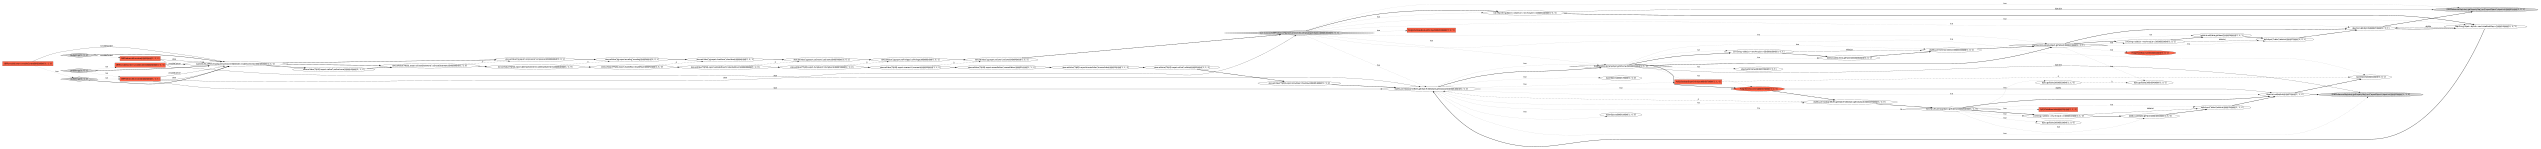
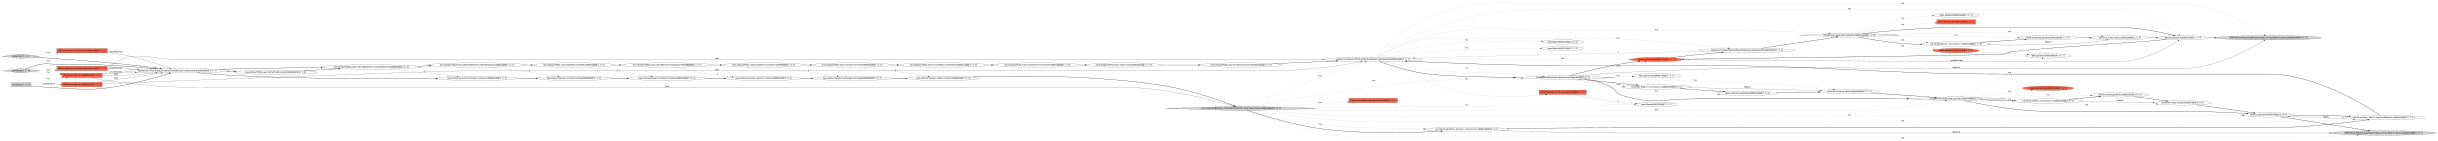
  digraph {
    fontname="IBM Plex Sans"
    rankdir=LR
    node [fillcolor=white fontname="IBM Plex Sans" shape=ellipse style=filled]
    edge [fontname="IBM Plex Sans" style=bold]
    n1 [label="store.setValue(\"MySQL.export.showViews\",showViews)@@@14@@@['1', '1', '0']"]
    n2 [label="objInfo.put(\"database\",DBUtils.getObjectFullId(object.getDatabase()))@@@14@@@['1', '1', '1']"]
    n3 [label="exportObjects@@@17@@@['0', '1', '0']"]
    n4 [label="!CommonUtils.isEmpty(object.getSchemas())@@@15@@@['1', '1', '1']" shape=diamond]
    n5 [label="objectList.add(objInfo)@@@27@@@['1', '1', '0']"]
    n6 [label="!CommonUtils.isEmpty(object.getTables())@@@20@@@['1', '1', '0']" shape=diamond]
    n7 [fillcolor=tomato label="MySQLDatabaseExportInfo object@@@17@@@['1', '1', '0']" shape=box]
    n8 [label="objInfo.put(\"catalog\",DBUtils.getObjectFullId(object.getDatabase()))@@@19@@@['1', '1', '0']"]
    n9 [fillcolor=lightgray label="((DBPPreferenceMap)store).getPropertyMap().put(\"exportObjects\",objectList)@@@29@@@['1', '1', '0']"]
    n10 [fillcolor=tomato label="PostgreSchema schema@@@17@@@['1', '1', '1']"]
    n11 [label="exportObjects@@@16@@@['1', '0', '0']"]
    n12 [label="!CommonUtils.isEmpty(object.getTables())@@@22@@@['0', '0', '1']" shape=diamond]
    n13 [label="objInfo.put(\"schemas\",tableList)@@@20@@@['0', '0', '1']"]
    n14 [label="List<String> tableList = new ArrayList<>()@@@16@@@['0', '0', '1']"]
    n15 [label="tableList.add(schema.getName())@@@18@@@['0', '0', '1']"]
    n16 [label="object.getSchemas()@@@17@@@['0', '0', '1']"]
    n17 [label="object.getTables()@@@21@@@['1', '0', '0']"]
    n18 [label="tableList.add(table.getName())@@@23@@@['1', '1', '0']"]
    n19 [label="objInfo.put(\"tables\",tableList)@@@25@@@['1', '1', '0']"]
    n20 [label="List<String> tableList = new ArrayList<>()@@@21@@@['1', '1', '0']"]
-   n21 [label="object.getTables()@@@22@@@['1', '1', '0']"]
+   n21 [fillcolor=tomato label="object.getTables()@@@22@@@['1', '1', '0']"]
    n22 [fillcolor=tomato label="MySQLTableBase table@@@22@@@['0', '1', '0']" shape=box]
    n23 [label="exportObjects@@@12@@@['0', '0', '1']"]
    n24 [fillcolor=tomato label="PostgreDatabaseBackupInfo object@@@12@@@['0', '0', '1']" shape=box]
    n25 [fillcolor=lightgray label="store instanceof DBPPreferenceMap && !CommonUtils.isEmpty(exportObjects)@@@10@@@['0', '0', '1']" shape=diamond]
    n26 [label="List<Map<String,Object>> objectList = new ArrayList<>()@@@11@@@['0', '0', '1']"]
    n27 [label="objectList.add(objInfo)@@@29@@@['0', '0', '1']"]
    n28 [fillcolor=lightgray label="((DBPPreferenceMap)store).getPropertyMap().put(\"exportObjects\",objectList)@@@31@@@['0', '0', '1']"]
    n29 [label="Map<String,Object> objInfo = new LinkedHashMap<>()@@@13@@@['0', '0', '1']"]
    n30 [label="objInfo.put(\"tables\",tableList)@@@27@@@['0', '0', '1']"]
    n31 [label="List<String> tableList = new ArrayList<>()@@@23@@@['0', '0', '1']"]
    n32 [label="tableList.add(table.getName())@@@25@@@['0', '0', '1']"]
    n33 [fillcolor=tomato label="PostgreTableBase table@@@24@@@['0', '0', '1']"]
    n34 [label="object.getTables()@@@24@@@['0', '0', '1']"]
    n35 [label="store.setValue(\"MySQL.export.comments\",comments)@@@10@@@['1', '1', '0']"]
    n36 [label="store.setValue(\"MySQL.export.removeDefiner\",removeDefiner)@@@11@@@['1', '1', '0']"]
    n37 [label="store.setValue(\"pg.export.noOwner\",noOwner)@@@9@@@['0', '0', '1']"]
    n38 [label="store.setValue(\"MySQL.export.binariesInHex\",binariesInHex)@@@12@@@['1', '1', '0']"]
    n39 [fillcolor=lightgray label="saveSettings['0', '1', '0']" shape=diamond]
    n40 [label="super.edu.fdu.CPPDG.tinypdg.pe.ExpressionInfo@de13erunnableContextstore@@@3@@@['1', '1', '1']"]
    n41 [fillcolor=tomato label="DBPPreferenceStore store@@@2@@@['1', '1', '1']" shape=box]
    n42 [fillcolor=tomato label="DBRRunnableContext runnableContext@@@2@@@['0', '1', '0']" shape=box]
    n43 [label="store.setValue(\"pg.export.compression\",compression)@@@4@@@['0', '0', '1']"]
    n44 [label="store.setValue(\"MySQL.export.noCreateStatements\",noCreateStatements)@@@5@@@['1', '1', '0']"]
    n45 [label="store.setValue(\"MySQL.export.method\",method.name())@@@4@@@['0', '1', '0']"]
    n46 [label="store.setValue(\"pg.export.showViews\",showViews)@@@6@@@['0', '0', '1']"]
    n47 [label="store.setValue(\"pg.export.useInserts\",useInserts)@@@7@@@['0', '0', '1']"]
    n48 [label="store.setValue(\"pg.export.noPrivileges\",noPrivileges)@@@8@@@['0', '0', '1']"]
    n49 [label="store.setValue(\"pg.export.encoding\",encoding)@@@5@@@['0', '0', '1']"]
    n50 [label="store.setValue(\"MySQL.export.addDropStatements\",addDropStatements)@@@6@@@['1', '1', '0']"]
    n51 [label="store.setValue(\"MySQL.export.disableKeys\",disableKeys)@@@7@@@['1', '1', '0']"]
    n52 [label="store.setValue(\"MySQL.export.extendedInserts\",extendedInserts)@@@8@@@['1', '1', '0']"]
    n53 [label="store.setValue(\"MySQL.export.dumpEvents\",dumpEvents)@@@9@@@['1', '1', '0']"]
-   n54 [fillcolor=lightgray label="saveSettings['1', '0', '0']" shape=diamond]
+   n54 [fillcolor=lightgray label="saveSettings['1', '0', '0']" shape=box]
    n55 [fillcolor=tomato label="DBPPreferenceStore store@@@2@@@['1', '0', '0']" shape=box]
    n56 [label="store.setValue(\"MySQL.export.noData\",noData)@@@13@@@['1', '1', '0']"]
    n57 [fillcolor=tomato label="DBRRunnableContext runnableContext@@@2@@@['0', '0', '1']" shape=box]
    n58 [fillcolor=lightgray label="saveSettings['0', '0', '1']" shape=diamond]
    n1 -> n2
    n2 -> n3 [label=true style=dotted]
    n2 -> n4
    n2 -> n4 [label=true style=dotted]
    n2 -> n5 [label=true style=dotted]
    n2 -> n6 [label=true style=dotted]
    n2 -> n7 [label=true style=dotted]
    n2 -> n8 [label=true style=dotted]
    n2 -> n9 [label=true style=dotted]
    n2 -> n10 [label=true style=dotted]
    n2 -> n11 [label=true style=dotted]
    n4 -> n9 [label=objectList style=solid]
    n4 -> n10 [label=true style=dotted]
    n4 -> n10
    n4 -> n12
    n4 -> n13 [label=true style=dotted]
    n4 -> n14
    n4 -> n14 [label=true style=dotted]
    n4 -> n15 [label=true style=dotted]
    n4 -> n16 [label=true style=dotted]
    n5 -> n9
-   n5 -> n23
+   n5 -> n10
    n6 -> n5
    n6 -> n17 [label=true style=dotted]
    n6 -> n18 [label=true style=dotted]
    n6 -> n19 [label=true style=dotted]
    n6 -> n20
    n6 -> n20 [label=true style=dotted]
    n6 -> n21 [label=true style=dotted]
    n6 -> n22 [label=true style=dotted]
    n7 -> n23 [label=0 style=dashed]
    n8 -> n2 [label=0 style=dashed]
    n8 -> n6
-   n10 -> n5 [label=objInfo style=solid]
+   n10 -> n5 [label=runnableContext style=solid]
    n10 -> n8
    n12 -> n27
    n12 -> n30 [label=true style=dotted]
    n12 -> n31
    n12 -> n31 [label=true style=dotted]
    n12 -> n32 [label=true style=dotted]
    n12 -> n33 [label=true style=dotted]
    n12 -> n34 [label=true style=dotted]
    n13 -> n12
    n14 -> n13 [label=tableList style=solid]
    n14 -> n15
    n15 -> n13
    n18 -> n19
    n19 -> n5
    n20 -> n18
    n20 -> n19 [label=tableList style=solid]
    n21 -> n34 [label=0 style=dashed]
    n25 -> n2 [label=true style=dotted]
    n25 -> n4 [label=true style=dotted]
    n25 -> n12 [label=true style=dotted]
    n25 -> n23 [label=true style=dotted]
    n25 -> n24 [label=true style=dotted]
    n25 -> n26 [label=true style=dotted]
    n25 -> n26
    n25 -> n27 [label=true style=dotted]
    n25 -> n28 [label=true style=dotted]
    n25 -> n29 [label=true style=dotted]
    n26 -> n28 [label=objectList style=solid]
    n26 -> n29
    n27 -> n28
    n27 -> n29
    n29 -> n2
    n29 -> n27 [label=objInfo style=solid]
    n30 -> n27
    n31 -> n30 [label=tableList style=solid]
    n31 -> n32
    n32 -> n30
    n35 -> n36
    n35 -> n37 [label=0 style=dashed]
    n36 -> n38
    n37 -> n25
    n38 -> n56
    n39 -> n40
    n39 -> n41 [label=true style=dotted]
-   n42 -> n39 [label=true style=dotted]
+   n39 -> n42 [label=true style=dotted]
    n40 -> n43
    n40 -> n44
    n40 -> n45
    n41 -> n2 [label=store style=solid]
    n41 -> n25 [label=store style=solid]
    n41 -> n40 [label=store style=solid]
    n41 -> n40 [label=runnableContext style=solid]
    n42 -> n40 [label=runnableContext style=solid]
    n43 -> n49
    n44 -> n43 [label=0 style=dashed]
    n44 -> n50
    n45 -> n44
    n46 -> n47
    n47 -> n48
    n48 -> n37
    n49 -> n46
    n50 -> n49 [label=0 style=dashed]
    n50 -> n51
    n51 -> n46 [label=0 style=dashed]
    n51 -> n52
    n52 -> n47 [label=0 style=dashed]
    n52 -> n53
    n53 -> n35
    n53 -> n48 [label=0 style=dashed]
    n54 -> n40
+   n54 -> n41 [label=true style=dotted]
    n54 -> n55 [label=runnableContext style=dotted]
    n55 -> n2 [label=store style=solid]
    n55 -> n40 [label=store style=solid]
    n56 -> n1
    n57 -> n40 [label=runnableContext style=solid]
    n58 -> n40
    n58 -> n41 [label=true style=dotted]
    n58 -> n57 [label=true style=dotted]
  }
